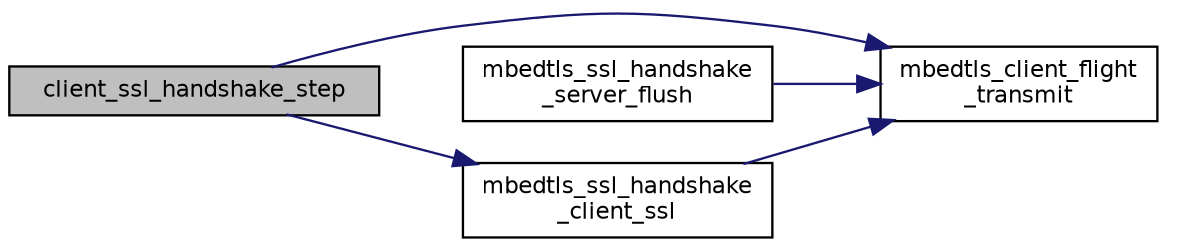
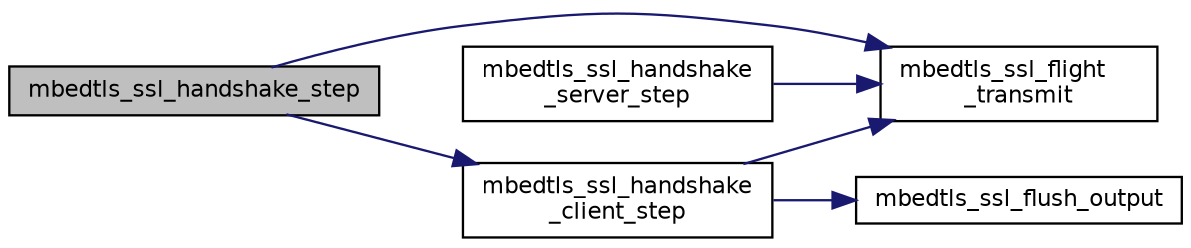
  digraph {
    rankdir=LR
    node [color=black fillcolor=white fontname=Helvetica fontsize=10 shape=record style=filled]
    edge [color=midnightblue fontname=Helvetica fontsize=10 labelfontname=Helvetica labelfontsize=10 style=solid]
-   n1 [fillcolor=grey75 fontcolor=black height=0.2 label=client_ssl_handshake_step width=0.4]
-   n2 [height=0.2 label="mbedtls_ssl_handshake\l_client_ssl" width=0.4]
-   n3 [height=0.2 label="mbedtls_client_flight\l_transmit" width=0.4]
-   n5 [height=0.2 label="mbedtls_ssl_handshake\l_server_flush" width=0.4]
+   n1 [fillcolor=grey75 fontcolor=black height=0.2 label=mbedtls_ssl_handshake_step width=0.4]
+   n2 [height=0.2 label="mbedtls_ssl_handshake\l_client_step" width=0.4]
+   n3 [height=0.2 label="mbedtls_ssl_flight\l_transmit" width=0.4]
+   n4 [height=0.2 label=mbedtls_ssl_flush_output width=0.4]
+   n5 [height=0.2 label="mbedtls_ssl_handshake\l_server_step" width=0.4]
    n1 -> n2
    n1 -> n3
    n2 -> n3
+   n2 -> n4
    n5 -> n3
  }
